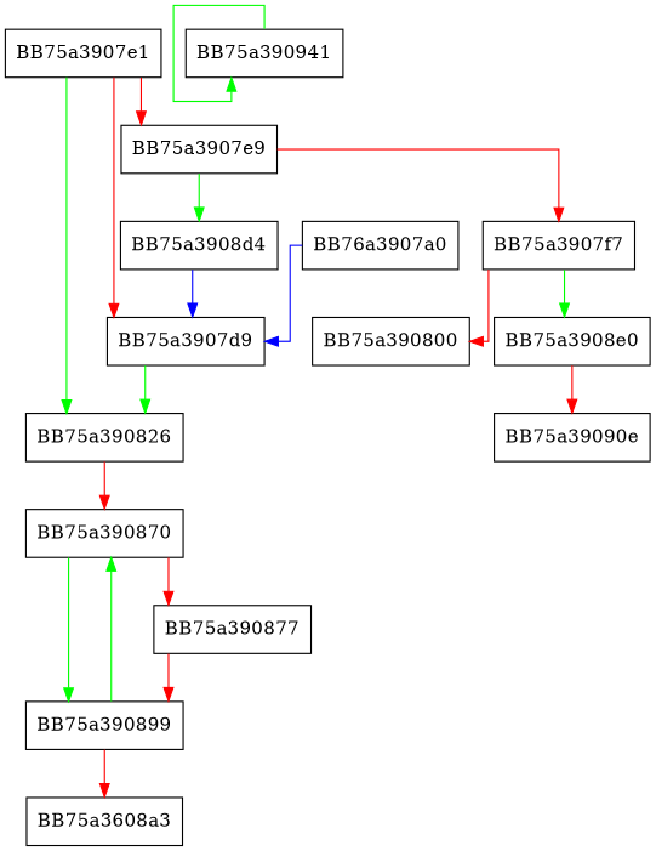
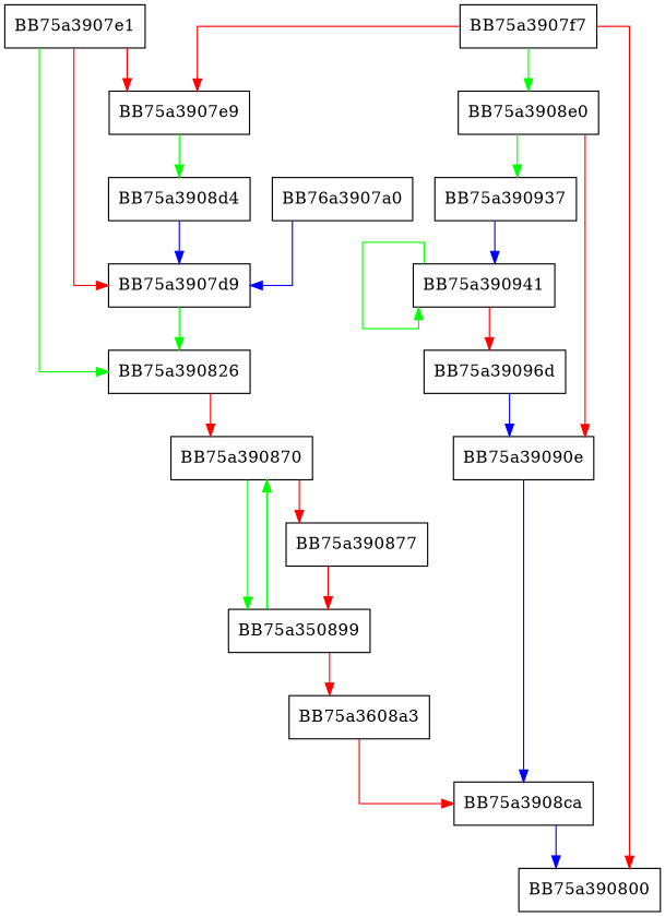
  digraph {
    splines=ortho
    node [shape=box]
    edge [color=red]
    n1 [label=BB76a3907a0]
    BB75a3907d9
    BB75a390826
    BB75a390870
    BB75a3907e1
    BB75a3907e9
-   BB75a390899
+   BB75a390899 [label=BB75a350899]
    BB75a390877
    BB75a3908d4
    BB75a3907f7
    BB75a3908e0
    BB75a390800
+   BB75a390937
    BB75a39090e
    BB75a390941
+   BB75a3908ca
    n17 [label=BB75a3608a3]
+   BB75a39096d
    n1 -> BB75a3907d9 [color=blue]
    BB75a3907d9 -> BB75a390826 [color=green]
    BB75a390826 -> BB75a390870
    BB75a390870 -> BB75a390899 [color=green]
    BB75a390870 -> BB75a390877
    BB75a3907e1 -> BB75a3907d9
    BB75a3907e1 -> BB75a390826 [color=green]
    BB75a3907e1 -> BB75a3907e9
    BB75a3907e9 -> BB75a3908d4 [color=green]
-   BB75a3907e9 -> BB75a3907f7
+   BB75a3907f7 -> BB75a3907e9
    BB75a390899 -> BB75a390870 [color=green]
    BB75a390899 -> n17
    BB75a390877 -> BB75a390899
    BB75a3908d4 -> BB75a3907d9 [color=blue]
    BB75a3907f7 -> BB75a3908e0 [color=green]
    BB75a3907f7 -> BB75a390800
+   BB75a3908e0 -> BB75a390937 [color=green]
    BB75a3908e0 -> BB75a39090e
+   BB75a390937 -> BB75a390941 [color=blue]
+   BB75a39090e -> BB75a3908ca [color=blue]
    BB75a390941 -> BB75a390941 [color=green]
+   BB75a390941 -> BB75a39096d
+   BB75a3908ca -> BB75a390800 [color=blue]
+   n17 -> BB75a3908ca
+   BB75a39096d -> BB75a39090e [color=blue]
  }
